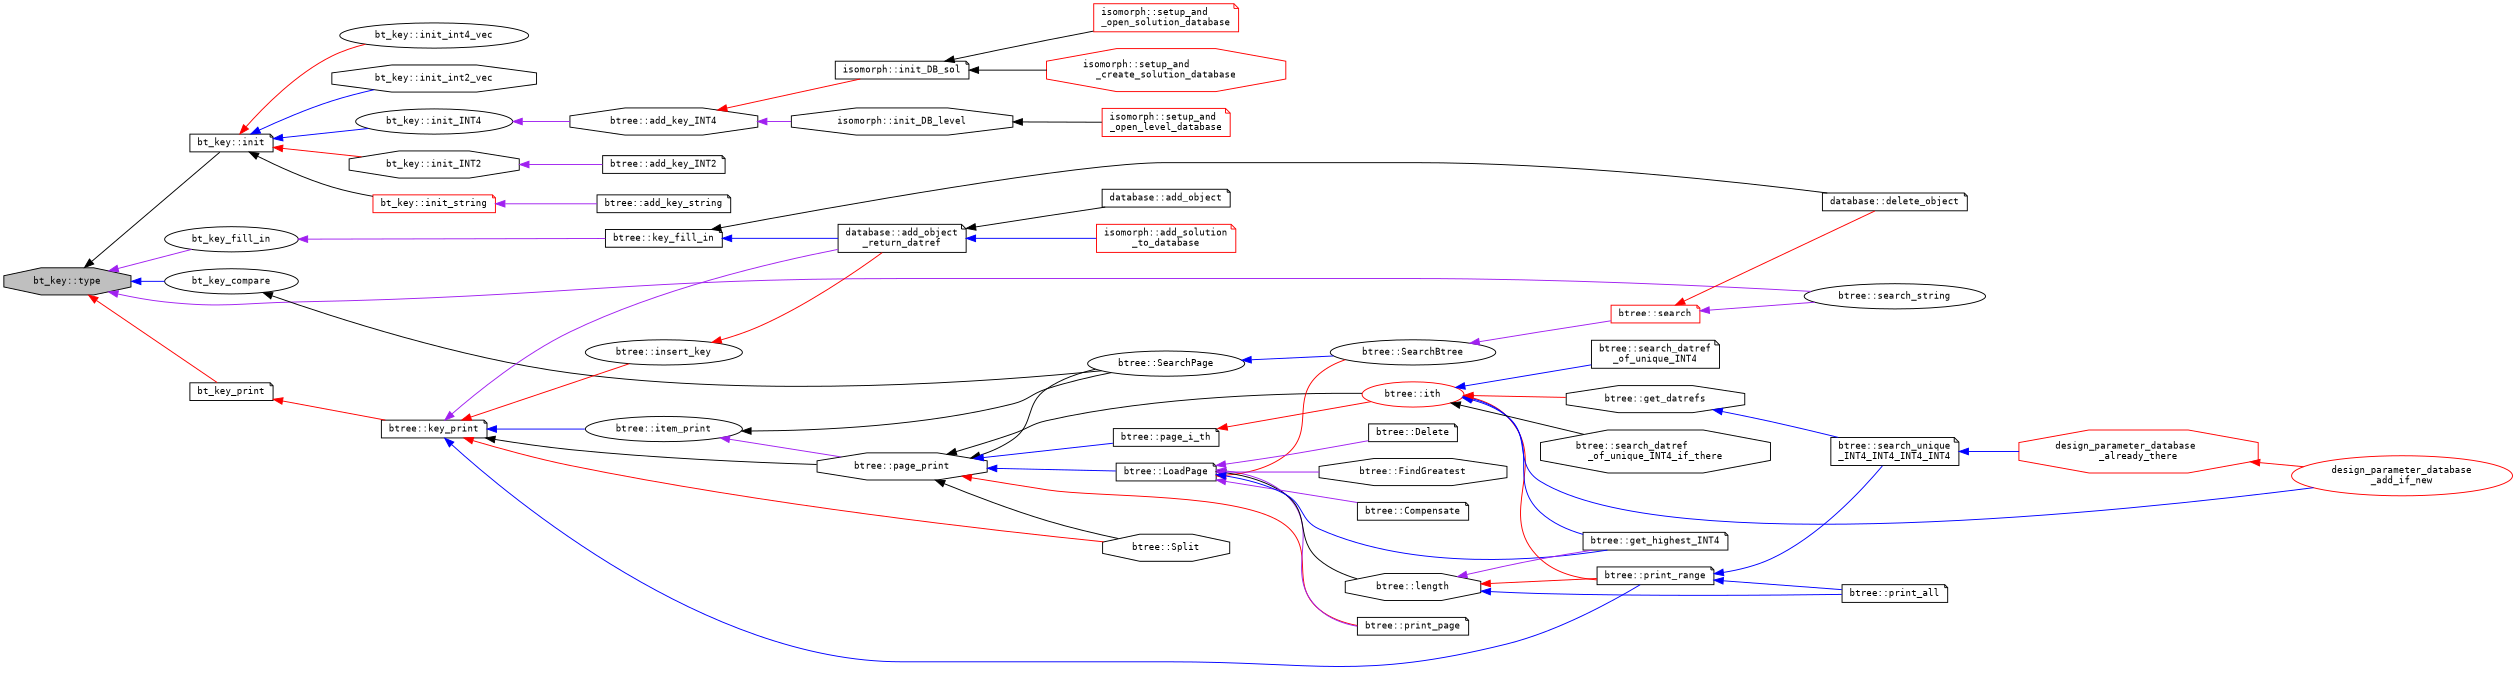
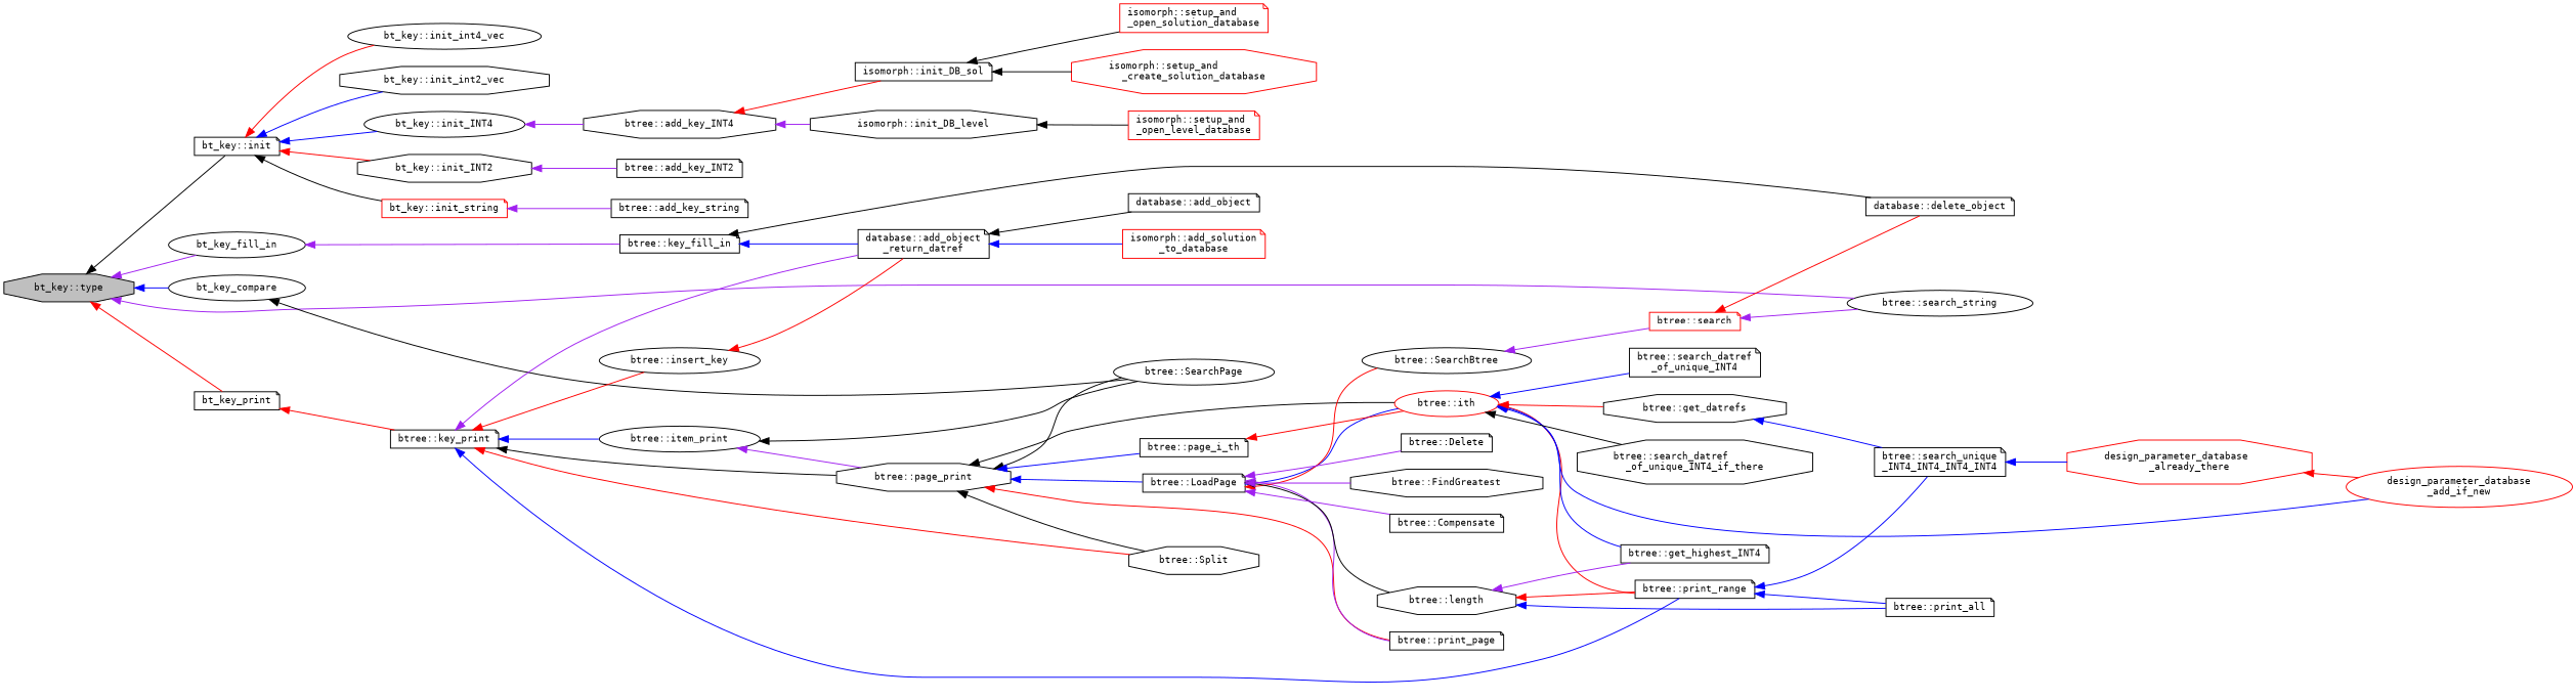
  digraph {
    fontname="DejaVu Sans Mono"
    rankdir=LR
    node [color=black fillcolor=white fontname="DejaVu Sans Mono" fontsize=10 shape=note style=filled]
    edge [color=blue dir=back fontname="DejaVu Sans Mono" fontsize=10 labelfontname=Helvetica labelfontsize=10 style=solid]
    n1 [fillcolor=grey75 fontcolor=black height=0.2 label="bt_key::type" shape=octagon width=0.4]
    n2 [height=0.2 label="bt_key::init" width=0.4]
    n3 [height=0.2 label=bt_key_print width=0.4]
    n4 [height=0.2 label="btree::search_string" shape=ellipse width=0.4]
    n5 [height=0.2 label=bt_key_compare shape=ellipse width=0.4]
    n6 [height=0.2 label=bt_key_fill_in shape=ellipse width=0.4]
    n7 [height=0.2 label="bt_key::init_INT4" shape=ellipse width=0.4]
    n8 [height=0.2 label="bt_key::init_INT2" shape=octagon width=0.4]
    n9 [color=red height=0.2 label="bt_key::init_string" width=0.4]
    n10 [height=0.2 label="bt_key::init_int4_vec" shape=ellipse width=0.4]
    n11 [height=0.2 label="bt_key::init_int2_vec" shape=octagon width=0.4]
    n12 [height=0.2 label="btree::key_print" width=0.4]
    n13 [height=0.2 label="btree::SearchPage" shape=ellipse width=0.4]
    n14 [height=0.2 label="btree::key_fill_in" width=0.4]
    n15 [height=0.2 label="btree::add_key_INT4" shape=octagon width=0.4]
    n16 [height=0.2 label="btree::add_key_INT2" width=0.4]
    n17 [height=0.2 label="btree::add_key_string" width=0.4]
    n18 [height=0.2 label="isomorph::init_DB_sol" width=0.4]
    n19 [height=0.2 label="isomorph::init_DB_level" shape=octagon width=0.4]
    n20 [color=red height=0.2 label="isomorph::setup_and\l_open_solution_database" width=0.4]
    n21 [color=red height=0.2 label="isomorph::setup_and\l_create_solution_database" shape=octagon width=0.4]
    n22 [color=red height=0.2 label="isomorph::setup_and\l_open_level_database" width=0.4]
    n23 [height=0.2 label="btree::insert_key" shape=ellipse width=0.4]
    n24 [height=0.2 label="database::add_object\l_return_datref" width=0.4]
    n25 [height=0.2 label="btree::Split" shape=octagon width=0.4]
    n26 [height=0.2 label="btree::print_range" width=0.4]
    n27 [height=0.2 label="btree::page_print" shape=octagon width=0.4]
    n28 [height=0.2 label="btree::item_print" shape=ellipse width=0.4]
    n29 [height=0.2 label="database::add_object" width=0.4]
    n30 [color=red height=0.2 label="isomorph::add_solution\l_to_database" width=0.4]
    n31 [height=0.2 label="btree::search_unique\l_INT4_INT4_INT4_INT4" width=0.4]
    n32 [height=0.2 label="btree::print_all" width=0.4]
    n33 [height=0.2 label="btree::LoadPage" width=0.4]
    n34 [color=red height=0.2 label="btree::ith" shape=ellipse width=0.4]
    n35 [height=0.2 label="btree::print_page" width=0.4]
    n36 [height=0.2 label="btree::page_i_th" width=0.4]
    n37 [color=red height=0.2 label="design_parameter_database\l_already_there" shape=octagon width=0.4]
    n38 [color=red height=0.2 label="design_parameter_database\l_add_if_new" shape=ellipse width=0.4]
    n39 [height=0.2 label="btree::SearchBtree" shape=ellipse width=0.4]
    n40 [height=0.2 label="btree::length" shape=octagon width=0.4]
    n41 [height=0.2 label="btree::Delete" width=0.4]
    n42 [height=0.2 label="btree::FindGreatest" shape=octagon width=0.4]
    n43 [height=0.2 label="btree::Compensate" width=0.4]
    n44 [height=0.2 label="btree::get_highest_INT4" width=0.4]
    n45 [height=0.2 label="btree::search_datref\l_of_unique_INT4" width=0.4]
    n46 [height=0.2 label="btree::search_datref\l_of_unique_INT4_if_there" shape=octagon width=0.4]
    n47 [height=0.2 label="btree::get_datrefs" shape=octagon width=0.4]
    n48 [color=red height=0.2 label="btree::search" width=0.4]
    n49 [height=0.2 label="database::delete_object" width=0.4]
    n1 -> n2 [color=black]
    n1 -> n3 [color=red]
    n1 -> n4 [color=purple]
    n1 -> n5
    n1 -> n6 [color=purple]
    n2 -> n7
    n2 -> n8 [color=red]
    n2 -> n9 [color=black]
    n2 -> n10 [color=red]
    n2 -> n11
    n3 -> n12 [color=red]
    n5 -> n13 [color=black]
    n6 -> n14 [color=purple]
    n7 -> n15 [color=purple]
    n8 -> n16 [color=purple]
    n9 -> n17 [color=purple]
    n12 -> n23 [color=red]
    n12 -> n24 [color=purple]
    n12 -> n25 [color=red]
    n12 -> n26
    n12 -> n27 [color=black]
    n12 -> n28
-   n13 -> n39
    n14 -> n24
    n14 -> n49 [color=black]
    n15 -> n18 [color=red]
    n15 -> n19 [color=purple]
    n18 -> n20 [color=black]
    n18 -> n21 [color=black]
    n19 -> n22 [color=black]
    n23 -> n24 [color=red]
    n24 -> n29 [color=black]
    n24 -> n30
    n26 -> n31
    n26 -> n32
    n27 -> n13 [color=black]
    n27 -> n25 [color=black]
    n27 -> n33
    n27 -> n34 [color=black]
    n27 -> n35 [color=red]
    n27 -> n36
    n28 -> n13 [color=black]
    n28 -> n27 [color=purple]
    n31 -> n37
-   n33 -> n44
+   n33 -> n34
    n33 -> n35 [color=purple]
    n33 -> n39 [color=red]
    n33 -> n40 [color=black]
    n33 -> n41 [color=purple]
    n33 -> n42 [color=purple]
    n33 -> n43 [color=purple]
    n34 -> n26 [color=red]
    n34 -> n38
    n34 -> n44
    n34 -> n45
    n34 -> n46 [color=black]
    n34 -> n47 [color=red]
    n36 -> n34 [color=red]
    n37 -> n38 [color=red]
    n39 -> n48 [color=purple]
    n40 -> n26 [color=red]
    n40 -> n32
    n40 -> n44 [color=purple]
    n47 -> n31
    n48 -> n4 [color=purple]
    n48 -> n49 [color=red]
  }
